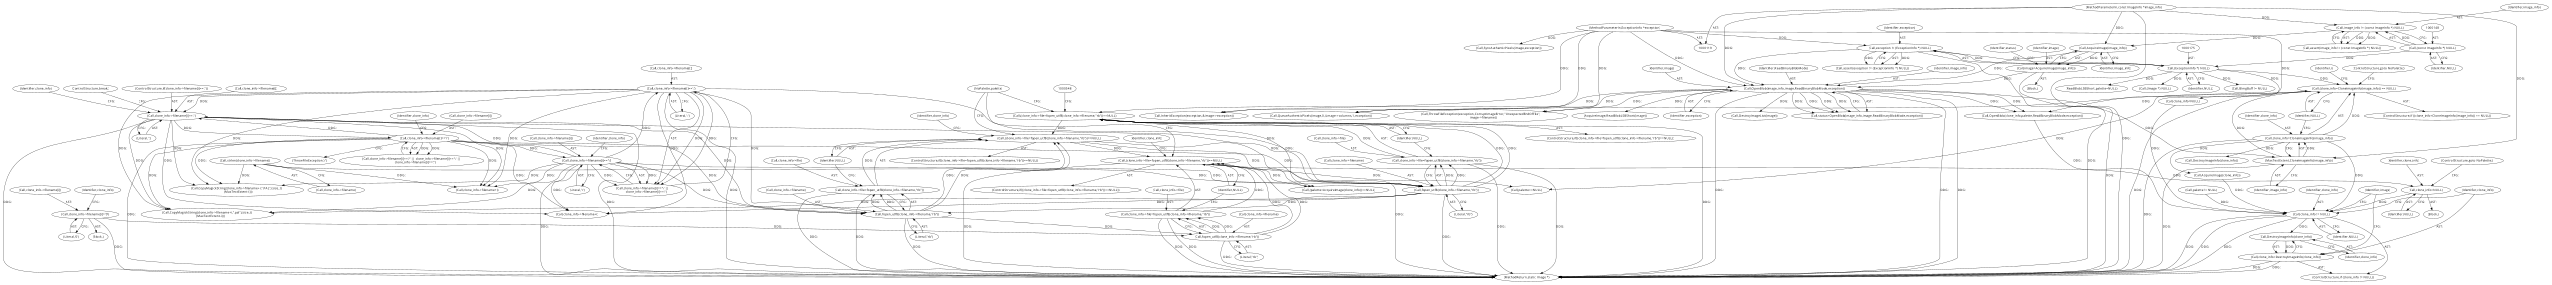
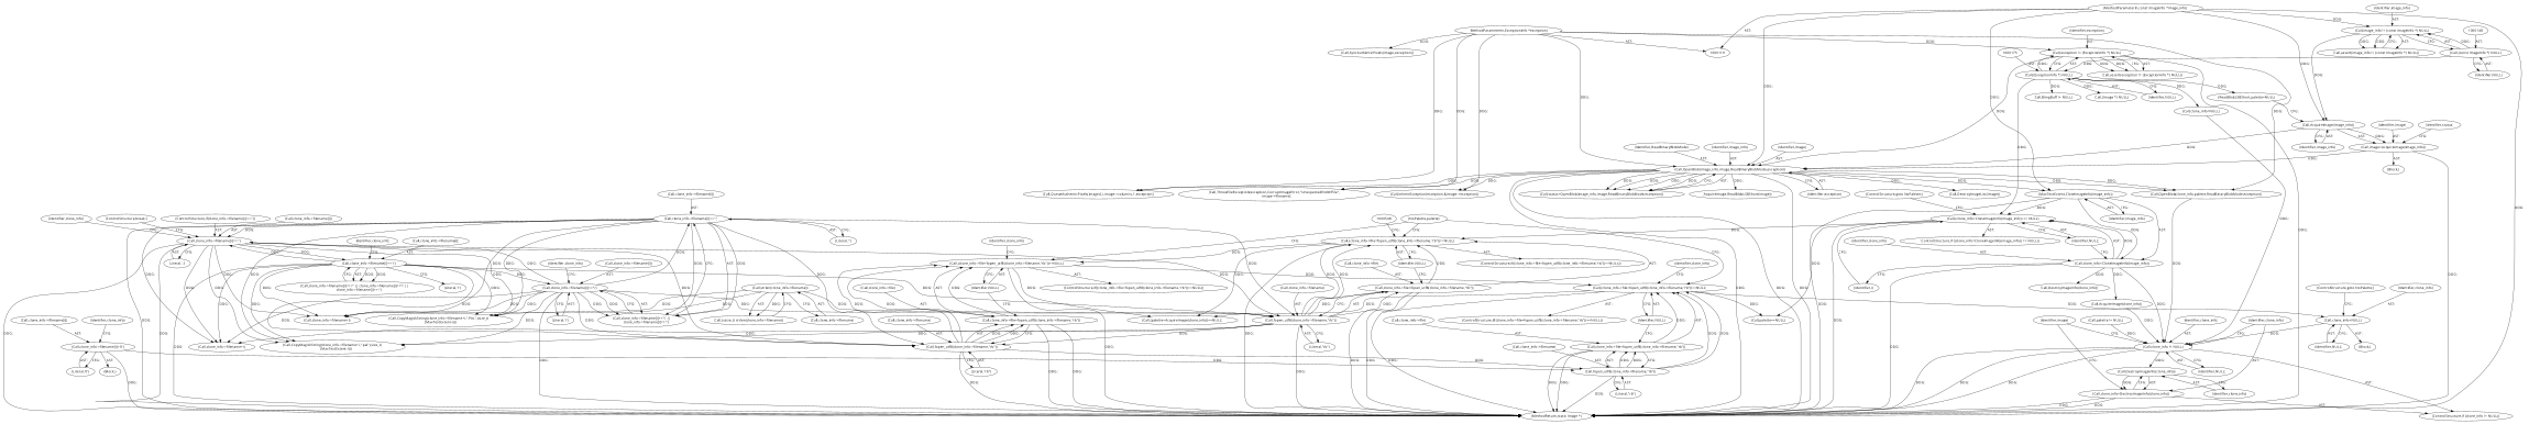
  digraph {
    fontname="Open Sans"
    node [fontname="Open Sans"]
    edge [fontname="Open Sans"]
    n1 [label="(Call,clone_info=NULL)"]
    n2 [label="(Call,clone_info != NULL)"]
    n3 [label="(Identifier,NULL)"]
    n4 [label="(Block,)"]
    n5 [label="(MethodReturn,static Image *)"]
    n6 [label="(Call,DestroyImageInfo(clone_info))"]
    n7 [label="(Identifier,NULL)"]
    n8 [label="(ControlStructure,if (clone_info != NULL))"]
    n9 [label="(Call,(clone_info->file=fopen_utf8(clone_info->filename,\"rb\"))==NULL)"]
    n10 [label="(Call,palette==NULL)"]
    n11 [label="(Identifier,NULL)"]
    n12 [label="(Call,(palette=AcquireImage(clone_info))==NULL)"]
    n13 [label="(ControlStructure,if((clone_info->file=fopen_utf8(clone_info->filename,\"rb\"))==NULL))"]
    n14 [label="(Call,clone_info->file=fopen_utf8(clone_info->filename,\"rb\"))"]
    n15 [label="(Call,fopen_utf8(clone_info->filename,\"rb\"))"]
    n16 [label="(Literal,\"rb\")"]
    n17 [label="(Call,clone_info->filename[i]='\0')"]
    n18 [label="(Block,)"]
    n19 [label="(Literal,'\0')"]
    n20 [label="(Call,fopen_utf8(clone_info->filename,\"rb\"))"]
    n21 [label="(Call,(clone_info->file=fopen_utf8(clone_info->filename,\"rb\"))==NULL)"]
    n22 [label="(Call,clone_info->file=fopen_utf8(clone_info->filename,\"rb\"))"]
    n23 [label="(Literal,\"rb\")"]
    n24 [label="(Identifier,NULL)"]
    n25 [label="(ControlStructure,if((clone_info->file=fopen_utf8(clone_info->filename,\"rb\"))==NULL))"]
    n26 [label="(Call,clone_info->filename[i]==':')"]
    n27 [label="(Call,clone_info->filename[i]=='.')"]
    n28 [label="(Call,fopen_utf8(clone_info->filename,\"rb\"))"]
    n29 [label="(Call,CopyMagickString(clone_info->filename+i,\".pal\",(size_t)\n        (MaxTextExtent-i)))"]
    n30 [label="(Literal,':')"]
    n31 [label="(Call,clone_info->filename[i]=='\\' ||\n         clone_info->filename[i]==':')"]
    n32 [label="(Call,clone_info->filename+i)"]
    n33 [label="(Call,clone_info->filename+i)"]
    n34 [label="(Call,CopyMagickString(clone_info->filename+i,\".PAL\",(size_t)\n    (MaxTextExtent-i)))"]
    n35 [label="(Call,clone_info->filename[i]=='/')"]
    n36 [label="(Literal,'.')"]
    n37 [label="(Call,(clone_info->file=fopen_utf8(clone_info->filename,\"rb\"))==NULL)"]
    n38 [label="(Call,clone_info->file=fopen_utf8(clone_info->filename,\"rb\"))"]
    n39 [label="(Literal,\"rb\")"]
    n40 [label="(Call,clone_info->filename[i]=='\\')"]
    n41 [label="(Literal,'\\')"]
-   n42 [label="(ThrowFileException,'/')"]
+   n42 [label="(Literal,'/')"]
    n43 [label="(Call,clone_info->filename[i]=='/' || clone_info->filename[i]=='\\' ||\n         clone_info->filename[i]==':')"]
    n44 [label="(ControlStructure,if(clone_info->filename[i]=='.'))"]
    n45 [label="(ControlStructure,if((clone_info->file=fopen_utf8(clone_info->filename,\"rb\"))==NULL))"]
    n46 [label="(Identifier,NULL)"]
    n47 [label="(Call,strlen(clone_info->filename))"]
+   n48 [label="(Call,(ssize_t) strlen(clone_info->filename))"]
    n49 [label="(Call,clone_info->filename)"]
    n50 [label="(Call,(clone_info=CloneImageInfo(image_info)) == NULL)"]
    n51 [label="(ControlStructure,if ((clone_info=CloneImageInfo(image_info)) == NULL))"]
    n52 [label="(Identifier,NULL)"]
    n53 [label="(Call,clone_info=CloneImageInfo(image_info))"]
    n54 [label="(MaxTextExtent,CloneImageInfo(image_info))"]
    n55 [label="(Call,AcquireImage(clone_info))"]
    n56 [label="(Call,DestroyImageInfo(clone_info))"]
    n57 [label="(Identifier,image_info)"]
    n58 [label="(Call,OpenBlob(image_info,image,ReadBinaryBlobMode,exception))"]
    n59 [label="(AcquireImage,ReadBlobLSBShort(image))"]
    n60 [label="(Identifier,exception)"]
    n61 [label="(Call,InheritException(exception,&image->exception))"]
    n62 [label="(Call,OpenBlob(clone_info,palette,ReadBinaryBlobMode,exception))"]
    n63 [label="(Call,DestroyImageList(image))"]
    n64 [label="(Call,status=OpenBlob(image_info,image,ReadBinaryBlobMode,exception))"]
    n65 [label="(Call,QueueAuthenticPixels(image,0,i,image->columns,1,exception))"]
    n66 [label="(Call,ThrowFileException(exception,CorruptImageError,\"UnexpectedEndOfFile\",\n      image->filename))"]
    n67 [label="(Call,AcquireImage(image_info))"]
    n68 [label="(Call,image=AcquireImage(image_info))"]
    n69 [label="(Identifier,image_info)"]
    n70 [label="(Block,)"]
    n71 [label="(Call,image_info != (const ImageInfo *) NULL)"]
    n72 [label="(Call,(const ImageInfo *) NULL)"]
    n73 [label="(Call,assert(image_info != (const ImageInfo *) NULL))"]
    n74 [label="(Call,(ExceptionInfo *) NULL)"]
    n75 [label="(Identifier,NULL)"]
    n76 [label="(MethodParameterIn,const ImageInfo *image_info)"]
    1000119
    n78 [label="(Call,exception != (ExceptionInfo *) NULL)"]
    n79 [label="(Call,(Image *) NULL)"]
    n80 [label="(Identifier,NULL)"]
    n81 [label="(Call,clone_info=NULL)"]
    n82 [label="(Call,BImgBuff != NULL)"]
    n83 [label="(ReadBlobLSBShort,palette=NULL)"]
    n84 [label="(Call,assert(exception != (ExceptionInfo *) NULL))"]
    n85 [label="(MethodParameterIn,ExceptionInfo *exception)"]
    n86 [label="(Call,SyncAuthenticPixels(image,exception))"]
    n87 [label="(Call,clone_info=DestroyImageInfo(clone_info))"]
    n88 [label="(Identifier,clone_info)"]
    n89 [label="(NoPalette,palette)"]
    n90 [label="(Identifier,status)"]
    n91 [label="(Identifier,ReadBinaryBlobMode)"]
    n92 [label="(Identifier,image)"]
    n93 [label="(Call,clone_info->filename[i])"]
    n94 [label="(Identifier,clone_info)"]
    n95 [label="(Call,clone_info->file)"]
    n96 [label="(Call,clone_info->file)"]
    n97 [label="(Identifier,clone_info)"]
    n98 [label="(Identifier,clone_info)"]
    n99 [label="(Call,clone_info->filename)"]
    n100 [label="(Identifier,clone_info)"]
    n101 [label="(Identifier,clone_info)"]
    n102 [label="(Identifier,i)"]
    n103 [label="(Identifier,clone_info)"]
    n104 [label="(ControlStructure,goto NoPalette;)"]
    n105 [label="(Identifier,image_info)"]
    n106 [label="(Call,clone_info->file)"]
    n107 [label="(Call,clone_info->filename)"]
    n108 [label="(Identifier,clone_info)"]
    n109 [label="(Identifier,clone_info)"]
    n110 [label="(Identifier,clone_info)"]
    n111 [label="(Identifier,clone_info)"]
    n112 [label="(Call,clone_info->filename)"]
    n113 [label="(Call,palette != NULL)"]
    n114 [label="(Call,clone_info->filename[i])"]
    n115 [label="(ControlStructure,goto NoPalette;)"]
    n116 [label="(Call,clone_info->filename[i])"]
    n117 [label="(ControlStructure,break;)"]
    n118 [label="(Identifier,image)"]
    n119 [label="(Call,clone_info->filename[i])"]
    n120 [label="(Identifier,exception)"]
    n121 [label="(Identifier,image)"]
    n122 [label="(Call,clone_info->filename[i])"]
    n123 [label="(Identifier,image_info)"]
    1000548
    1000148
    1000175
    n1 -> n2 [label="DDG: "]
    n1 -> n3 [label="CFG: "]
    n1 -> n4 [label="AST: "]
    n2 -> n5 [label="DDG: "]
    n2 -> n5 [label="DDG: "]
    n2 -> n5 [label="DDG: "]
    n2 -> n6 [label="DDG: "]
    n2 -> n7 [label="CFG: "]
    n2 -> n8 [label="AST: "]
    n3 -> n1 [label="AST: "]
    n6 -> n87 [label="AST: "]
    n6 -> n87 [label="DDG: "]
    n6 -> n88 [label="CFG: "]
    n7 -> n2 [label="AST: "]
    n9 -> n1 [label="DDG: "]
    n9 -> n5 [label="DDG: "]
    n9 -> n10 [label="DDG: "]
    n9 -> n11 [label="CFG: "]
    n9 -> n12 [label="DDG: "]
    n9 -> n13 [label="AST: "]
    n11 -> n9 [label="AST: "]
    n11 -> n14 [label="CFG: "]
    n14 -> n5 [label="DDG: "]
    n14 -> n5 [label="DDG: "]
    n14 -> n9 [label="AST: "]
    n14 -> n9 [label="DDG: "]
    n14 -> n15 [label="CFG: "]
    n15 -> n5 [label="DDG: "]
    n15 -> n9 [label="DDG: "]
    n15 -> n9 [label="DDG: "]
    n15 -> n14 [label="AST: "]
    n15 -> n14 [label="DDG: "]
    n15 -> n14 [label="DDG: "]
    n15 -> n16 [label="CFG: "]
    n16 -> n15 [label="AST: "]
    n17 -> n5 [label="DDG: "]
    n17 -> n15 [label="DDG: "]
    n17 -> n18 [label="AST: "]
    n17 -> n19 [label="CFG: "]
    n19 -> n17 [label="AST: "]
    n20 -> n5 [label="DDG: "]
    n20 -> n15 [label="DDG: "]
    n20 -> n21 [label="DDG: "]
    n20 -> n21 [label="DDG: "]
    n20 -> n22 [label="AST: "]
    n20 -> n22 [label="DDG: "]
    n20 -> n22 [label="DDG: "]
    n20 -> n23 [label="CFG: "]
    n21 -> n5 [label="DDG: "]
    n21 -> n9 [label="DDG: "]
    n21 -> n12 [label="DDG: "]
    n21 -> n24 [label="CFG: "]
    n21 -> n25 [label="AST: "]
    n22 -> n5 [label="DDG: "]
    n22 -> n5 [label="DDG: "]
    n22 -> n20 [label="CFG: "]
    n22 -> n21 [label="AST: "]
    n22 -> n21 [label="DDG: "]
    n23 -> n20 [label="AST: "]
    n24 -> n21 [label="AST: "]
    n24 -> n22 [label="CFG: "]
    n26 -> n5 [label="DDG: "]
    n26 -> n20 [label="DDG: "]
    n26 -> n27 [label="DDG: "]
    n26 -> n28 [label="DDG: "]
    n26 -> n29 [label="DDG: "]
    n26 -> n30 [label="CFG: "]
    n26 -> n31 [label="AST: "]
    n26 -> n31 [label="DDG: "]
    n26 -> n31 [label="DDG: "]
    n26 -> n32 [label="DDG: "]
    n26 -> n33 [label="DDG: "]
    n26 -> n34 [label="DDG: "]
    n27 -> n5 [label="DDG: "]
    n27 -> n5 [label="DDG: "]
    n27 -> n20 [label="DDG: "]
    n27 -> n28 [label="DDG: "]
    n27 -> n29 [label="DDG: "]
    n27 -> n32 [label="DDG: "]
    n27 -> n33 [label="DDG: "]
    n27 -> n34 [label="DDG: "]
    n27 -> n35 [label="DDG: "]
    n27 -> n36 [label="CFG: "]
    n28 -> n5 [label="DDG: "]
    n28 -> n20 [label="DDG: "]
    n28 -> n29 [label="DDG: "]
    n28 -> n33 [label="DDG: "]
    n28 -> n37 [label="DDG: "]
    n28 -> n37 [label="DDG: "]
    n28 -> n38 [label="AST: "]
    n28 -> n38 [label="DDG: "]
    n28 -> n38 [label="DDG: "]
    n28 -> n39 [label="CFG: "]
    n30 -> n26 [label="AST: "]
    n31 -> n26 [label="CFG: "]
    n31 -> n40 [label="CFG: "]
    n35 -> n5 [label="DDG: "]
    n35 -> n20 [label="DDG: "]
    n35 -> n27 [label="DDG: "]
    n35 -> n28 [label="DDG: "]
    n35 -> n29 [label="DDG: "]
    n35 -> n32 [label="DDG: "]
    n35 -> n33 [label="DDG: "]
    n35 -> n34 [label="DDG: "]
    n35 -> n40 [label="DDG: "]
    n35 -> n42 [label="CFG: "]
    n35 -> n43 [label="AST: "]
    n35 -> n43 [label="DDG: "]
    n35 -> n43 [label="DDG: "]
    n36 -> n27 [label="AST: "]
    n37 -> n5 [label="DDG: "]
    n37 -> n12 [label="DDG: "]
    n37 -> n21 [label="DDG: "]
    n37 -> n45 [label="AST: "]
    n37 -> n46 [label="CFG: "]
    n38 -> n5 [label="DDG: "]
    n38 -> n5 [label="DDG: "]
    n38 -> n28 [label="CFG: "]
    n38 -> n37 [label="AST: "]
    n38 -> n37 [label="DDG: "]
    n39 -> n28 [label="AST: "]
    n40 -> n5 [label="DDG: "]
    n40 -> n20 [label="DDG: "]
    n40 -> n26 [label="DDG: "]
    n40 -> n27 [label="DDG: "]
    n40 -> n28 [label="DDG: "]
    n40 -> n29 [label="DDG: "]
    n40 -> n31 [label="AST: "]
    n40 -> n31 [label="DDG: "]
    n40 -> n31 [label="DDG: "]
    n40 -> n32 [label="DDG: "]
    n40 -> n33 [label="DDG: "]
    n40 -> n34 [label="DDG: "]
    n40 -> n41 [label="CFG: "]
    n41 -> n40 [label="AST: "]
    n43 -> n35 [label="CFG: "]
    n44 -> n27 [label="AST: "]
    n46 -> n37 [label="AST: "]
    n46 -> n38 [label="CFG: "]
    n47 -> n28 [label="DDG: "]
    n47 -> n32 [label="DDG: "]
    n47 -> n34 [label="DDG: "]
+   n47 -> n48 [label="AST: "]
+   n47 -> n48 [label="DDG: "]
    n47 -> n49 [label="CFG: "]
+   n48 -> n47 [label="CFG: "]
    n49 -> n47 [label="AST: "]
    n50 -> n5 [label="DDG: "]
    n50 -> n10 [label="DDG: "]
    n50 -> n37 [label="DDG: "]
    n50 -> n51 [label="AST: "]
    n50 -> n52 [label="CFG: "]
    n52 -> n50 [label="AST: "]
    n52 -> n53 [label="CFG: "]
    n53 -> n2 [label="DDG: "]
    n53 -> n5 [label="DDG: "]
    n53 -> n50 [label="AST: "]
    n53 -> n50 [label="DDG: "]
-   n53 -> n54 [label="CFG: "]
+   n53 -> n102 [label="CFG: "]
    n53 -> n55 [label="DDG: "]
    n53 -> n56 [label="DDG: "]
    n54 -> n5 [label="DDG: "]
    n54 -> n50 [label="DDG: "]
    n54 -> n53 [label="AST: "]
    n54 -> n53 [label="DDG: "]
    n54 -> n57 [label="CFG: "]
    n55 -> n2 [label="DDG: "]
    n57 -> n54 [label="AST: "]
    n58 -> n5 [label="DDG: "]
    n58 -> n5 [label="DDG: "]
    n58 -> n5 [label="DDG: "]
    n58 -> n54 [label="DDG: "]
    n58 -> n59 [label="DDG: "]
    n58 -> n60 [label="CFG: "]
    n58 -> n61 [label="DDG: "]
    n58 -> n62 [label="DDG: "]
    n58 -> n62 [label="DDG: "]
    n58 -> n63 [label="DDG: "]
    n58 -> n64 [label="AST: "]
    n58 -> n64 [label="DDG: "]
    n58 -> n64 [label="DDG: "]
    n58 -> n64 [label="DDG: "]
    n58 -> n64 [label="DDG: "]
    n58 -> n65 [label="DDG: "]
    n58 -> n66 [label="DDG: "]
    n60 -> n58 [label="AST: "]
    n62 -> n2 [label="DDG: "]
    n64 -> n58 [label="CFG: "]
    n67 -> n58 [label="DDG: "]
    n67 -> n68 [label="AST: "]
    n67 -> n68 [label="DDG: "]
    n67 -> n69 [label="CFG: "]
    n68 -> n5 [label="DDG: "]
    n68 -> n58 [label="DDG: "]
-   n68 -> n67 [label="CFG: "]
+   n83 -> n67 [label="CFG: "]
    n68 -> n70 [label="AST: "]
    n69 -> n67 [label="AST: "]
    n71 -> n67 [label="DDG: "]
    n71 -> n72 [label="CFG: "]
    n71 -> n73 [label="AST: "]
    n71 -> n73 [label="DDG: "]
    n71 -> n73 [label="DDG: "]
    n72 -> n71 [label="AST: "]
    n72 -> n71 [label="DDG: "]
    n72 -> n74 [label="DDG: "]
    n72 -> n75 [label="CFG: "]
    n73 -> n71 [label="CFG: "]
    n74 -> n50 [label="DDG: "]
    n74 -> n78 [label="AST: "]
    n74 -> n78 [label="DDG: "]
    n74 -> n79 [label="DDG: "]
    n74 -> n80 [label="CFG: "]
    n74 -> n81 [label="DDG: "]
    n74 -> n82 [label="DDG: "]
    n74 -> n83 [label="DDG: "]
    n75 -> n72 [label="AST: "]
    n76 -> n5 [label="DDG: "]
    n76 -> n54 [label="DDG: "]
    n76 -> n58 [label="DDG: "]
    n76 -> n67 [label="DDG: "]
    n76 -> n71 [label="DDG: "]
    n76 -> 1000119 [label="AST: "]
    n78 -> n5 [label="DDG: "]
    n78 -> n58 [label="DDG: "]
    n78 -> n74 [label="CFG: "]
    n78 -> n84 [label="AST: "]
    n78 -> n84 [label="DDG: "]
    n78 -> n84 [label="DDG: "]
    n80 -> n74 [label="AST: "]
    n81 -> n2 [label="DDG: "]
    n84 -> n78 [label="CFG: "]
    n85 -> n58 [label="DDG: "]
    n85 -> n61 [label="DDG: "]
    n85 -> n62 [label="DDG: "]
    n85 -> n65 [label="DDG: "]
    n85 -> n66 [label="DDG: "]
    n85 -> 1000119 [label="AST: "]
    n85 -> n78 [label="DDG: "]
    n85 -> n86 [label="DDG: "]
    n87 -> n5 [label="DDG: "]
    n87 -> n5 [label="DDG: "]
    n87 -> n6 [label="CFG: "]
    n87 -> n8 [label="AST: "]
    n88 -> n6 [label="AST: "]
    n89 -> n9 [label="CFG: "]
    n89 -> n21 [label="CFG: "]
    n89 -> n37 [label="CFG: "]
    n90 -> n68 [label="CFG: "]
    n91 -> n58 [label="AST: "]
    n92 -> n2 [label="CFG: "]
    n92 -> n87 [label="CFG: "]
    n93 -> n27 [label="AST: "]
    n94 -> n17 [label="CFG: "]
    n95 -> n38 [label="AST: "]
    n96 -> n22 [label="AST: "]
    n97 -> n9 [label="CFG: "]
    n98 -> n2 [label="AST: "]
    n99 -> n20 [label="AST: "]
    n100 -> n2 [label="CFG: "]
    n100 -> n87 [label="AST: "]
    n101 -> n53 [label="AST: "]
    n102 -> n50 [label="CFG: "]
    n103 -> n35 [label="CFG: "]
    n104 -> n50 [label="CFG: "]
    n105 -> n58 [label="AST: "]
    n106 -> n14 [label="AST: "]
    n107 -> n15 [label="AST: "]
    n108 -> n1 [label="AST: "]
    n109 -> n27 [label="CFG: "]
    n110 -> n40 [label="CFG: "]
    n111 -> n21 [label="CFG: "]
    n112 -> n28 [label="AST: "]
    n113 -> n2 [label="DDG: "]
    n114 -> n26 [label="AST: "]
    n115 -> n1 [label="CFG: "]
    n116 -> n17 [label="AST: "]
    n117 -> n27 [label="CFG: "]
    n118 -> n68 [label="AST: "]
    n119 -> n40 [label="AST: "]
    n120 -> n78 [label="AST: "]
    n121 -> n58 [label="AST: "]
    n122 -> n35 [label="AST: "]
    n123 -> n71 [label="AST: "]
    1000548 -> n37 [label="CFG: "]
    1000148 -> n72 [label="AST: "]
    1000175 -> n74 [label="AST: "]
  }
